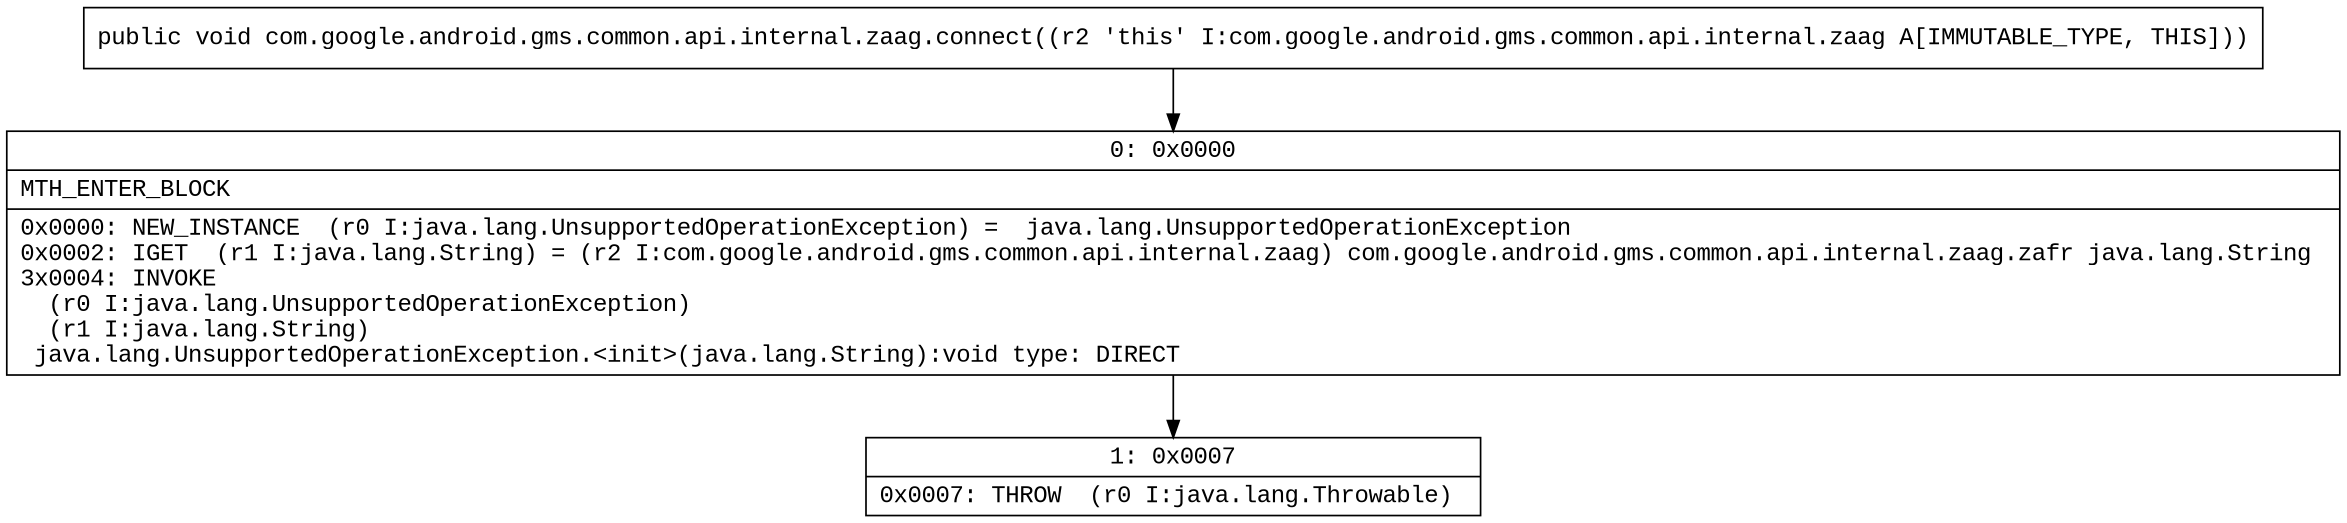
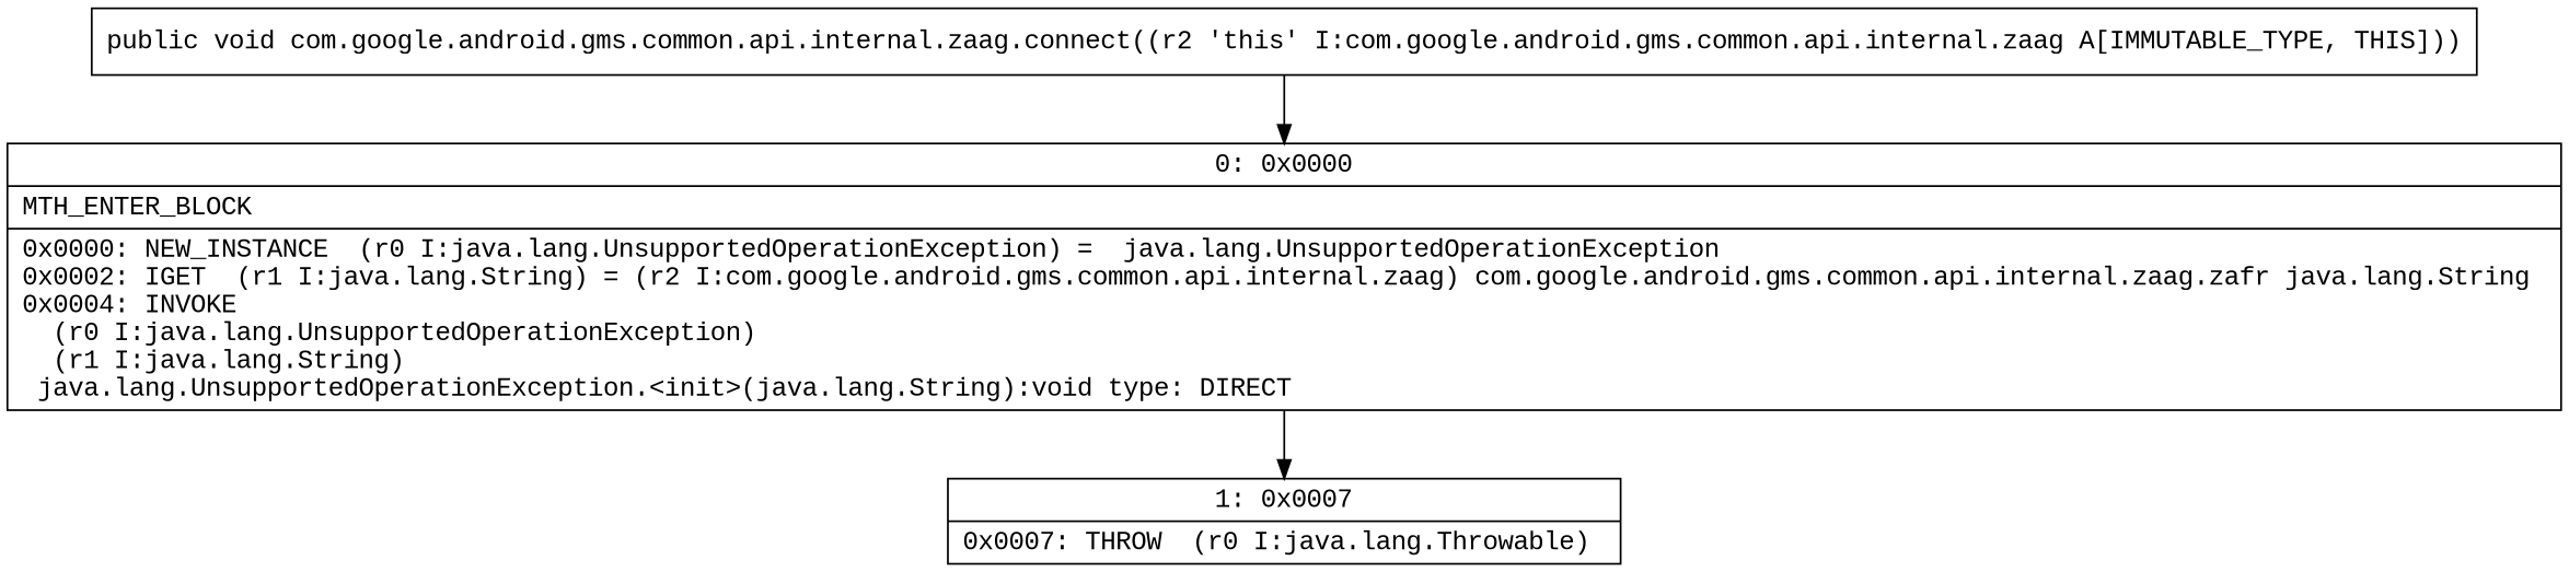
  digraph {
    fontname="Liberation Mono"
    node [shape=record fontname="Liberation Mono"]
    edge [fontname="Liberation Mono"]
-   n1 [label="{0\:\ 0x0000|MTH_ENTER_BLOCK\l|0x0000: NEW_INSTANCE  (r0 I:java.lang.UnsupportedOperationException) =  java.lang.UnsupportedOperationException \l0x0002: IGET  (r1 I:java.lang.String) = (r2 I:com.google.android.gms.common.api.internal.zaag) com.google.android.gms.common.api.internal.zaag.zafr java.lang.String \l3x0004: INVOKE  \l  (r0 I:java.lang.UnsupportedOperationException)\l  (r1 I:java.lang.String)\l java.lang.UnsupportedOperationException.\<init\>(java.lang.String):void type: DIRECT \l}"]
+   n1 [label="{0\:\ 0x0000|MTH_ENTER_BLOCK\l|0x0000: NEW_INSTANCE  (r0 I:java.lang.UnsupportedOperationException) =  java.lang.UnsupportedOperationException \l0x0002: IGET  (r1 I:java.lang.String) = (r2 I:com.google.android.gms.common.api.internal.zaag) com.google.android.gms.common.api.internal.zaag.zafr java.lang.String \l0x0004: INVOKE  \l  (r0 I:java.lang.UnsupportedOperationException)\l  (r1 I:java.lang.String)\l java.lang.UnsupportedOperationException.\<init\>(java.lang.String):void type: DIRECT \l}"]
    n2 [label="{1\:\ 0x0007|0x0007: THROW  (r0 I:java.lang.Throwable) \l}"]
    n3 [label="{public void com.google.android.gms.common.api.internal.zaag.connect((r2 'this' I:com.google.android.gms.common.api.internal.zaag A[IMMUTABLE_TYPE, THIS])) }"]
    n1 -> n2
    n3 -> n1
  }
